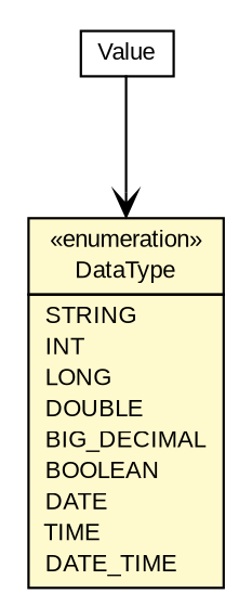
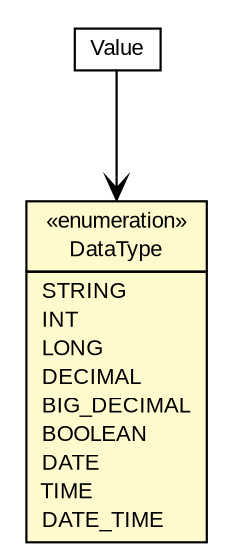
  digraph {
    nodesep=0.25
    ranksep=0.5
    fontname="Liberation Sans"
    node [fontcolor=black fontname="Liberation Sans" fontsize=10.0 shape=plaintext]
    n1 [label=<<table title="org.dayatang.domain.Value" border="0" cellborder="1" cellspacing="0" cellpadding="2" port="p" href="./Value.html"> 		<tr><td><table border="0" cellspacing="0" cellpadding="1"> <tr><td align="center" balign="center"> Value </td></tr> 		</table></td></tr> 		</table>>]
-   n2 [label=<<table title="org.dayatang.domain.DataType" border="0" cellborder="1" cellspacing="0" cellpadding="2" port="p" bgcolor="lemonChiffon" href="./DataType.html"> 		<tr><td><table border="0" cellspacing="0" cellpadding="1"> <tr><td align="center" balign="center"> &#171;enumeration&#187; </td></tr> <tr><td align="center" balign="center"> DataType </td></tr> 		</table></td></tr> 		<tr><td><table border="0" cellspacing="0" cellpadding="1"> <tr><td align="left" balign="left"> STRING </td></tr> <tr><td align="left" balign="left"> INT </td></tr> <tr><td align="left" balign="left"> LONG </td></tr> <tr><td align="left" balign="left"> DOUBLE </td></tr> <tr><td align="left" balign="left"> BIG_DECIMAL </td></tr> <tr><td align="left" balign="left"> BOOLEAN </td></tr> <tr><td align="left" balign="left"> DATE </td></tr> <tr><td align="left" balign="left"> TIME </td></tr> <tr><td align="left" balign="left"> DATE_TIME </td></tr> 		</table></td></tr> 		</table>>]
+   n2 [label=<<table title="org.dayatang.domain.DataType" border="0" cellborder="1" cellspacing="0" cellpadding="2" port="p" bgcolor="lemonChiffon" href="./DataType.html"> 		<tr><td><table border="0" cellspacing="0" cellpadding="1"> <tr><td align="center" balign="center"> &#171;enumeration&#187; </td></tr> <tr><td align="center" balign="center"> DataType </td></tr> 		</table></td></tr> 		<tr><td><table border="0" cellspacing="0" cellpadding="1"> <tr><td align="left" balign="left"> STRING </td></tr> <tr><td align="left" balign="left"> INT </td></tr> <tr><td align="left" balign="left"> LONG </td></tr> <tr><td align="left" balign="left"> DECIMAL </td></tr> <tr><td align="left" balign="left"> BIG_DECIMAL </td></tr> <tr><td align="left" balign="left"> BOOLEAN </td></tr> <tr><td align="left" balign="left"> DATE </td></tr> <tr><td align="left" balign="left"> TIME </td></tr> <tr><td align="left" balign="left"> DATE_TIME </td></tr> 		</table></td></tr> 		</table>>]
    n1 -> n2 [arrowhead=open color=black fontcolor=black fontname="Liberation Sans" fontsize=10.0 headport=p label=" " labelfontname=Helvetica labelfontsize=10 tailport=p]
  }
